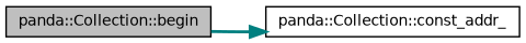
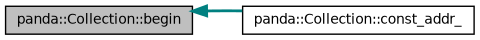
  digraph {
    rankdir=LR
    node [color=black fontname=Helvetica fontsize=10 shape=record style=filled]
    n1 [fillcolor=grey75 fontcolor=black height=0.2 label="panda::Collection::begin" width=0.4]
    n2 [fillcolor=white height=0.2 label="panda::Collection::const_addr_" width=0.4]
-   n1 -> n2 [color=teal fontname=Helvetica fontsize=10 labelfontname=Helvetica labelfontsize=10 style=bold]
+   n2 -> n1 [color=teal fontname=Helvetica fontsize=10 labelfontname=Helvetica labelfontsize=10 style=bold]
  }
